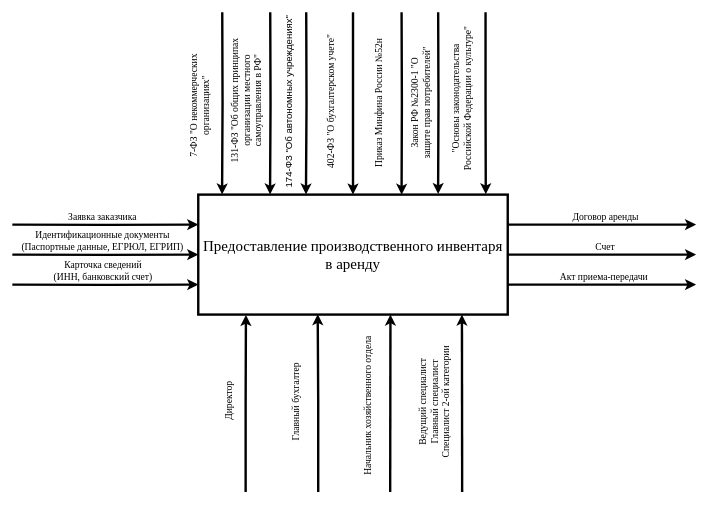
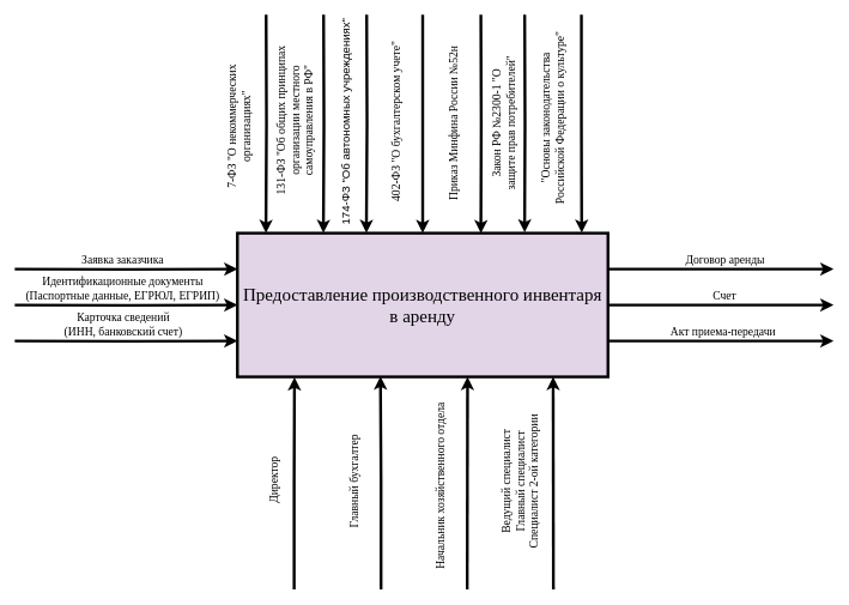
  <mxCell id="0" />
  <mxCell id="1" parent="0" />
  <mxCell id="2" style="edgeStyle=orthogonalEdgeStyle;rounded=0;orthogonalLoop=1;jettySize=auto;html=1;entryX=0;entryY=0.25;entryDx=0;entryDy=0;strokeWidth=4;" parent="1" target="36" edge="1"><mxGeometry relative="1" as="geometry"><mxPoint x="80" y="370" as="targetPoint" /><mxPoint x="20" y="374" as="sourcePoint" /></mxGeometry></mxCell>
  <mxCell id="3" value="Заявка заказчика" style="edgeLabel;html=1;align=center;verticalAlign=middle;resizable=0;points=[];labelBackgroundColor=none;fontSize=16;fontFamily=Lucida Console;" parent="2" vertex="1" connectable="0"><mxGeometry x="-0.008" relative="1" as="geometry"><mxPoint x="-4" y="-14" as="offset" /></mxGeometry></mxCell>
  <mxCell id="4" style="edgeStyle=orthogonalEdgeStyle;rounded=0;orthogonalLoop=1;jettySize=auto;html=1;entryX=0;entryY=0.5;entryDx=0;entryDy=0;strokeWidth=4;" parent="1" target="36" edge="1"><mxGeometry relative="1" as="geometry"><mxPoint x="90" y="500" as="targetPoint" /><mxPoint x="20" y="424" as="sourcePoint" /></mxGeometry></mxCell>
  <mxCell id="5" value="Идентификационные документы&lt;br style=&quot;font-size: 16px;&quot;&gt;(Паспортные данные, ЕГРЮЛ, ЕГРИП)" style="edgeLabel;html=1;align=center;verticalAlign=middle;resizable=0;points=[];labelBackgroundColor=none;fontSize=16;fontFamily=Lucida Console;" parent="4" vertex="1" connectable="0"><mxGeometry x="-0.227" y="-3" relative="1" as="geometry"><mxPoint x="30" y="-27" as="offset" /></mxGeometry></mxCell>
  <mxCell id="6" style="edgeStyle=orthogonalEdgeStyle;rounded=0;orthogonalLoop=1;jettySize=auto;html=1;entryX=0;entryY=0.75;entryDx=0;entryDy=0;strokeWidth=4;" parent="1" target="36" edge="1"><mxGeometry relative="1" as="geometry"><mxPoint x="50" y="490" as="targetPoint" /><mxPoint x="20" y="474" as="sourcePoint" /></mxGeometry></mxCell>
  <mxCell id="7" value="Карточка сведений&lt;br&gt;(ИНН, банковский счет)" style="edgeLabel;html=1;align=center;verticalAlign=middle;resizable=0;points=[];labelBackgroundColor=none;fontSize=16;fontFamily=Lucida Console;" parent="6" vertex="1" connectable="0"><mxGeometry x="0.407" y="-4" relative="1" as="geometry"><mxPoint x="-67" y="-28" as="offset" /></mxGeometry></mxCell>
  <mxCell id="8" style="edgeStyle=orthogonalEdgeStyle;rounded=0;orthogonalLoop=1;jettySize=auto;html=1;entryX=0.077;entryY=-0.001;entryDx=0;entryDy=0;entryPerimeter=0;strokeWidth=4;" parent="1" target="36" edge="1"><mxGeometry relative="1" as="geometry"><mxPoint x="450" y="130" as="targetPoint" /><mxPoint x="370" y="20" as="sourcePoint" /></mxGeometry></mxCell>
  <mxCell id="9" value="7-ФЗ &quot;О некоммерческих &lt;br style=&quot;font-size: 16px;&quot;&gt;организациях&quot;" style="edgeLabel;html=1;align=center;verticalAlign=middle;resizable=0;points=[];fontSize=16;fontFamily=Lucida Console;labelBackgroundColor=none;rotation=-90;" parent="8" vertex="1" connectable="0"><mxGeometry x="0.013" y="-2" relative="1" as="geometry"><mxPoint x="-36" y="3" as="offset" /></mxGeometry></mxCell>
  <mxCell id="10" style="edgeStyle=orthogonalEdgeStyle;rounded=0;orthogonalLoop=1;jettySize=auto;html=1;strokeWidth=4;entryX=0.232;entryY=-0.001;entryDx=0;entryDy=0;entryPerimeter=0;" parent="1" target="36" edge="1"><mxGeometry relative="1" as="geometry"><mxPoint x="480" y="323" as="targetPoint" /><mxPoint x="450" y="20" as="sourcePoint" /></mxGeometry></mxCell>
  <mxCell id="11" value="131-ФЗ &quot;Об общих принципах &lt;br style=&quot;font-size: 16px;&quot;&gt;организации местного &lt;br&gt;самоуправления в РФ&quot;" style="edgeLabel;html=1;align=center;verticalAlign=middle;resizable=0;points=[];fontSize=16;fontFamily=Lucida Console;labelBackgroundColor=none;rotation=-90;" parent="10" vertex="1" connectable="0"><mxGeometry x="-0.072" relative="1" as="geometry"><mxPoint x="-40" y="7" as="offset" /></mxGeometry></mxCell>
  <mxCell id="12" style="edgeStyle=orthogonalEdgeStyle;rounded=0;orthogonalLoop=1;jettySize=auto;html=1;entryX=0.348;entryY=-0.001;entryDx=0;entryDy=0;entryPerimeter=0;strokeWidth=4;" parent="1" target="36" edge="1"><mxGeometry relative="1" as="geometry"><mxPoint x="509.568" y="324" as="targetPoint" /><mxPoint x="510" y="20" as="sourcePoint" /></mxGeometry></mxCell>
  <mxCell id="13" value="174-ФЗ &quot;Об автономных учреждениях&quot;" style="edgeLabel;html=1;align=center;verticalAlign=middle;resizable=0;points=[];labelBackgroundColor=none;fontSize=16;rotation=-90;" parent="12" vertex="1" connectable="0"><mxGeometry x="-0.402" y="-1" relative="1" as="geometry"><mxPoint x="-29" y="59" as="offset" /></mxGeometry></mxCell>
  <mxCell id="14" style="edgeStyle=orthogonalEdgeStyle;rounded=0;orthogonalLoop=1;jettySize=auto;html=1;entryX=0.657;entryY=0.001;entryDx=0;entryDy=0;entryPerimeter=0;strokeWidth=4;" parent="1" target="36" edge="1"><mxGeometry relative="1" as="geometry"><mxPoint x="750" y="90" as="targetPoint" /><mxPoint x="669" y="20" as="sourcePoint" /></mxGeometry></mxCell>
  <mxCell id="15" value="Приказ Минфина России №52н" style="edgeLabel;html=1;align=center;verticalAlign=middle;resizable=0;points=[];fontSize=16;labelBackgroundColor=none;rotation=-90;fontFamily=Lucida Console;" parent="14" vertex="1" connectable="0"><mxGeometry x="-0.209" y="-3" relative="1" as="geometry"><mxPoint x="-36" y="31" as="offset" /></mxGeometry></mxCell>
  <mxCell id="16" style="edgeStyle=orthogonalEdgeStyle;rounded=0;orthogonalLoop=1;jettySize=auto;html=1;entryX=0.775;entryY=-0.005;entryDx=0;entryDy=0;entryPerimeter=0;strokeWidth=4;" parent="1" target="36" edge="1"><mxGeometry relative="1" as="geometry"><mxPoint x="690" y="120" as="targetPoint" /><mxPoint x="730" y="20" as="sourcePoint" /></mxGeometry></mxCell>
  <mxCell id="17" value="Закон РФ №2300-1 &quot;О&lt;br style=&quot;font-size: 16px;&quot;&gt;защите прав потребителей&quot;" style="edgeLabel;html=1;align=center;verticalAlign=middle;resizable=0;points=[];fontSize=16;fontFamily=Lucida Console;labelBackgroundColor=none;rotation=-90;" parent="16" vertex="1" connectable="0"><mxGeometry x="0.222" y="-3" relative="1" as="geometry"><mxPoint x="-27" y="-34" as="offset" /></mxGeometry></mxCell>
  <mxCell id="18" style="edgeStyle=orthogonalEdgeStyle;rounded=0;orthogonalLoop=1;jettySize=auto;html=1;entryX=0.929;entryY=-0.003;entryDx=0;entryDy=0;entryPerimeter=0;strokeWidth=4;" parent="1" target="36" edge="1"><mxGeometry relative="1" as="geometry"><mxPoint x="890" y="90" as="targetPoint" /><mxPoint x="809" y="20" as="sourcePoint" /><Array as="points"><mxPoint x="809" y="20" /><mxPoint x="809" y="170" /><mxPoint x="809" y="170" /></Array></mxGeometry></mxCell>
  <mxCell id="19" value="&quot;Основы законодательства &lt;br style=&quot;font-size: 16px;&quot;&gt;Российской Федерации о культуре&quot;" style="edgeLabel;html=1;align=center;verticalAlign=middle;resizable=0;points=[];fontSize=16;fontFamily=Lucida Console;labelBackgroundColor=none;rotation=-90;" parent="18" vertex="1" connectable="0"><mxGeometry x="-0.194" y="-2" relative="1" as="geometry"><mxPoint x="-38" y="23" as="offset" /></mxGeometry></mxCell>
  <mxCell id="20" style="edgeStyle=orthogonalEdgeStyle;rounded=0;orthogonalLoop=1;jettySize=auto;html=1;exitX=1;exitY=0.25;exitDx=0;exitDy=0;strokeWidth=4;" parent="1" source="36" edge="1"><mxGeometry relative="1" as="geometry"><mxPoint x="1160" y="374" as="targetPoint" /></mxGeometry></mxCell>
  <mxCell id="21" value="Договор аренды" style="edgeLabel;html=1;align=center;verticalAlign=middle;resizable=0;points=[];fontSize=16;fontFamily=Lucida Console;labelBackgroundColor=none;" parent="20" vertex="1" connectable="0"><mxGeometry x="-0.558" y="3" relative="1" as="geometry"><mxPoint x="92" y="-11" as="offset" /></mxGeometry></mxCell>
  <mxCell id="22" style="edgeStyle=orthogonalEdgeStyle;rounded=0;orthogonalLoop=1;jettySize=auto;html=1;exitX=1;exitY=0.5;exitDx=0;exitDy=0;strokeWidth=4;" parent="1" source="36" edge="1"><mxGeometry relative="1" as="geometry"><mxPoint x="1160" y="424" as="targetPoint" /></mxGeometry></mxCell>
  <mxCell id="23" value="Счет" style="edgeLabel;html=1;align=center;verticalAlign=middle;resizable=0;points=[];fontSize=16;fontFamily=Lucida Console;labelBackgroundColor=none;" parent="22" vertex="1" connectable="0"><mxGeometry x="-0.343" y="2" relative="1" as="geometry"><mxPoint x="58" y="-12" as="offset" /></mxGeometry></mxCell>
  <mxCell id="24" style="edgeStyle=orthogonalEdgeStyle;rounded=0;orthogonalLoop=1;jettySize=auto;html=1;exitX=1;exitY=0.75;exitDx=0;exitDy=0;strokeWidth=4;" parent="1" source="36" edge="1"><mxGeometry relative="1" as="geometry"><mxPoint x="1160" y="474" as="targetPoint" /></mxGeometry></mxCell>
  <mxCell id="25" value="Акт приема-передачи" style="edgeLabel;html=1;align=center;verticalAlign=middle;resizable=0;points=[];fontSize=16;fontFamily=Lucida Console;labelBackgroundColor=none;" parent="24" vertex="1" connectable="0"><mxGeometry x="-0.059" y="-1" relative="1" as="geometry"><mxPoint x="11" y="-15" as="offset" /></mxGeometry></mxCell>
  <mxCell id="26" style="edgeStyle=orthogonalEdgeStyle;rounded=0;orthogonalLoop=1;jettySize=auto;html=1;entryX=0.386;entryY=0.997;entryDx=0;entryDy=0;strokeWidth=4;entryPerimeter=0;" parent="1" target="36" edge="1"><mxGeometry relative="1" as="geometry"><mxPoint x="550" y="640" as="targetPoint" /><mxPoint x="530" y="820" as="sourcePoint" /><Array as="points"><mxPoint x="530" y="820" /><mxPoint x="530" y="672" /><mxPoint x="529" y="672" /></Array></mxGeometry></mxCell>
  <mxCell id="27" value="Главный бухгалтер" style="edgeLabel;html=1;align=center;verticalAlign=middle;resizable=0;points=[];fontSize=16;fontFamily=Lucida Console;labelBackgroundColor=none;rotation=-90;" parent="26" vertex="1" connectable="0"><mxGeometry x="0.291" y="1" relative="1" as="geometry"><mxPoint x="-38" y="41" as="offset" /></mxGeometry></mxCell>
  <mxCell id="28" style="edgeStyle=orthogonalEdgeStyle;rounded=0;orthogonalLoop=1;jettySize=auto;html=1;entryX=0.621;entryY=1;entryDx=0;entryDy=0;strokeWidth=4;entryPerimeter=0;" parent="1" target="36" edge="1"><mxGeometry relative="1" as="geometry"><mxPoint x="730" y="750" as="targetPoint" /><mxPoint x="650" y="820" as="sourcePoint" /><Array as="points"><mxPoint x="650" y="820" /><mxPoint x="650" y="672" /></Array></mxGeometry></mxCell>
  <mxCell id="29" value="Начальник хозяйственного отдела" style="edgeLabel;html=1;align=center;verticalAlign=middle;resizable=0;points=[];fontSize=16;fontFamily=Lucida Console;labelBackgroundColor=none;rotation=-90;" parent="28" vertex="1" connectable="0"><mxGeometry x="0.248" y="3" relative="1" as="geometry"><mxPoint x="-34" y="42" as="offset" /></mxGeometry></mxCell>
  <mxCell id="30" style="edgeStyle=orthogonalEdgeStyle;rounded=0;orthogonalLoop=1;jettySize=auto;html=1;entryX=0.852;entryY=1;entryDx=0;entryDy=0;strokeWidth=4;entryPerimeter=0;" parent="1" target="36" edge="1"><mxGeometry relative="1" as="geometry"><mxPoint x="750" y="770" as="targetPoint" /><mxPoint x="770" y="820" as="sourcePoint" /><Array as="points"><mxPoint x="770" y="820" /><mxPoint x="770" y="672" /></Array></mxGeometry></mxCell>
  <mxCell id="31" value="Ведущий специалист&lt;div style=&quot;font-size: 16px;&quot;&gt;Главный специалист&lt;br style=&quot;font-size: 16px;&quot;&gt;&lt;/div&gt;&lt;div style=&quot;font-size: 16px;&quot;&gt;Специалист 2-ой категории&lt;/div&gt;" style="edgeLabel;html=1;align=center;verticalAlign=middle;resizable=0;points=[];fontSize=16;fontFamily=Lucida Console;labelBackgroundColor=none;rotation=-90;" parent="30" vertex="1" connectable="0"><mxGeometry x="0.397" relative="1" as="geometry"><mxPoint x="-47" y="57" as="offset" /></mxGeometry></mxCell>
  <mxCell id="32" style="edgeStyle=orthogonalEdgeStyle;rounded=0;orthogonalLoop=1;jettySize=auto;html=1;entryX=0.5;entryY=0;entryDx=0;entryDy=0;strokeWidth=4;" parent="1" target="36" edge="1"><mxGeometry relative="1" as="geometry"><mxPoint x="580" y="210" as="targetPoint" /><mxPoint x="588" y="20" as="sourcePoint" /><Array as="points"><mxPoint x="588" y="70" /></Array></mxGeometry></mxCell>
  <mxCell id="33" value="402-ФЗ &quot;О бухгалтерском учете&quot;" style="edgeLabel;html=1;align=center;verticalAlign=middle;resizable=0;points=[];fontSize=16;fontFamily=Lucida Console;labelBackgroundColor=none;rotation=-90;" parent="32" vertex="1" connectable="0"><mxGeometry x="0.042" y="-3" relative="1" as="geometry"><mxPoint x="-35" y="-8" as="offset" /></mxGeometry></mxCell>
  <mxCell id="34" style="edgeStyle=orthogonalEdgeStyle;rounded=0;orthogonalLoop=1;jettySize=auto;html=1;entryX=0.154;entryY=1.003;entryDx=0;entryDy=0;entryPerimeter=0;strokeWidth=4;" parent="1" target="36" edge="1"><mxGeometry relative="1" as="geometry"><mxPoint x="410" y="630" as="targetPoint" /><mxPoint x="409" y="820" as="sourcePoint" /><Array as="points"><mxPoint x="409" y="820" /><mxPoint x="409" y="672" /><mxPoint x="410" y="672" /></Array></mxGeometry></mxCell>
  <mxCell id="35" value="Директор" style="edgeLabel;html=1;align=center;verticalAlign=middle;resizable=0;points=[];fontSize=16;fontFamily=Lucida Console;labelBackgroundColor=none;rotation=-90;" parent="34" vertex="1" connectable="0"><mxGeometry x="0.061" relative="1" as="geometry"><mxPoint x="-29" y="6" as="offset" /></mxGeometry></mxCell>
- <mxCell id="36" value="&lt;font face=&quot;Lucida Console&quot; style=&quot;font-size: 25px;&quot;&gt;Предоставление производственного инвентаря в аренду&lt;/font&gt;" style="rounded=0;whiteSpace=wrap;html=1;strokeWidth=4;" parent="1" vertex="1"><mxGeometry x="330" y="324" width="516" height="200" as="geometry" /></mxCell>
+ <mxCell id="36" value="&lt;font face=&quot;Lucida Console&quot; style=&quot;font-size: 25px;&quot;&gt;Предоставление производственного инвентаря в аренду&lt;/font&gt;" style="rounded=0;whiteSpace=wrap;html=1;strokeWidth=4;fillColor=#e1d5e7;" parent="1" vertex="1"><mxGeometry x="330" y="324" width="516" height="200" as="geometry" /></mxCell>
